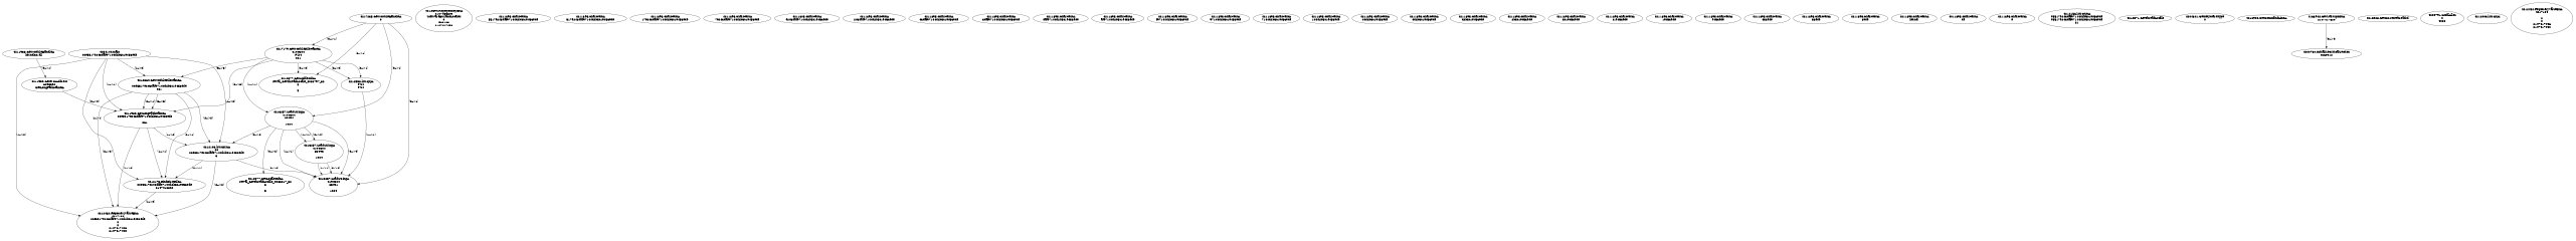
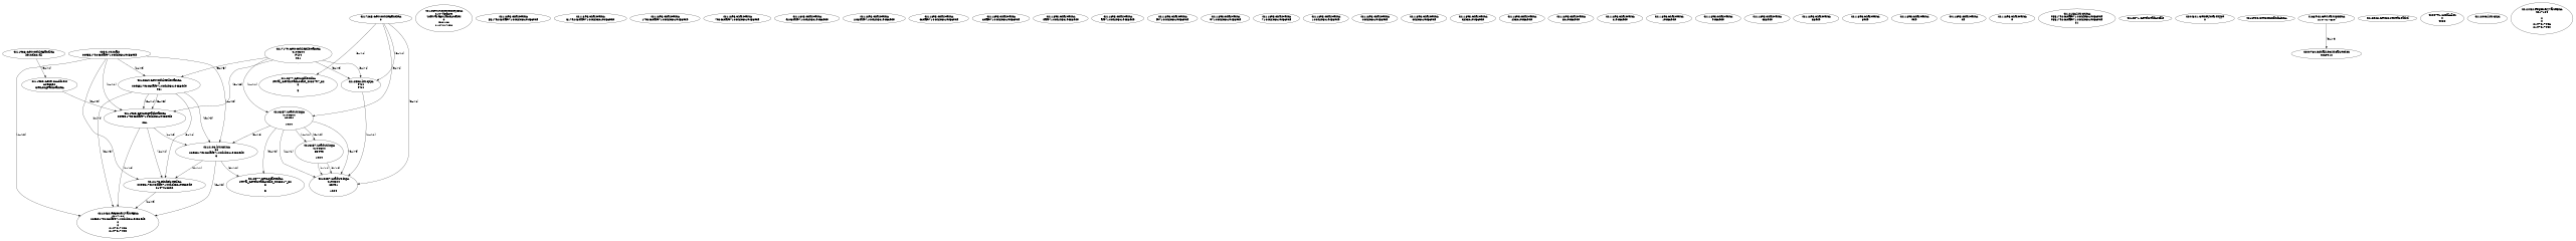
  digraph {
    n1 [label="4254144.main\n00e5517e243daf97144d2b5c1e453ede"]
    n2 [label="4212364.GetModuleFileNameA\n0\n00e5517e243daf97144d2b5c1e453ede\n261"]
    n3 [label="4211985.GetLongPathNameA\n00e5517e243daf97144d2b5c1e453ede\n\n261"]
    n4 [label="4212103.lstrcpynA\n00\n00e5517e243daf97144d2b5c1e453ede\n3"]
    n5 [label="4212175.FindFirstFileA\n00e5517e243daf97144d2b5c1e453ede\n2147416802"]
    n6 [label="4212482.RegQueryValueExA\n4217184\n00e5517e243daf97144d2b5c1e453ede\n0\n0\n2147417446\n2147417440"]
    n7 [label="4212577.GetLocaleInfoA\nretval_GetThreadLocale_4033817_32\n3\n\n5"]
    n8 [label="4217235.GetModuleHandleA\n0"]
    n9 [label="4217179.GetModuleFileNameA\n4194304\nPZM\n261"]
    n10 [label="4213257.LoadStringA\n4194304\n65494\n\n1024"]
    n11 [label="4213257.LoadStringA\n4194304\n65491\n\n1024"]
    n12 [label="4212577.GetLocaleInfoA\nretval_GetThreadLocale_4033797_32\n3\n\n5"]
    n13 [label="4212558.lstrcpyA\nPZM\nPZM"]
    n14 [label="4213257.LoadStringA\n4194304\n65493\n\n1024"]
    n15 [label="4212394.RegOpenKeyExA\n2147483649\nSoftware\Borland\Locales\n0\n983103\n2147417456"]
    n16 [label="4211938.GetModuleHandleA\nkernel32.dll"]
    n17 [label="4211955.GetProcAddress\n6295592\nGetLongPathNameA"]
    n18 [label="4211895.CharNextA\n5517e243daf97144d2b5c1e453ede"]
    n19 [label="4211895.CharNextA\n517e243daf97144d2b5c1e453ede"]
    n20 [label="4211895.CharNextA\n17e243daf97144d2b5c1e453ede"]
    n21 [label="4211895.CharNextA\n7e243daf97144d2b5c1e453ede"]
    n22 [label="4211805.CharNextA\ne243daf97144d2b5c1e453ede"]
    n23 [label="4211895.CharNextA\n243daf97144d2b5c1e453ede"]
    n24 [label="4211895.CharNextA\n43daf97144d2b5c1e453ede"]
    n25 [label="4211895.CharNextA\n3daf97144d2b5c1e453ede"]
    n26 [label="4211895.CharNextA\ndaf97144d2b5c1e453ede"]
    n27 [label="4211895.CharNextA\naf97144d2b5c1e453ede"]
    n28 [label="4211895.CharNextA\nf97144d2b5c1e453ede"]
    n29 [label="4211895.CharNextA\n97144d2b5c1e453ede"]
    n30 [label="4211895.CharNextA\n7144d2b5c1e453ede"]
    n31 [label="4211895.CharNextA\n144d2b5c1e453ede"]
    n32 [label="4211895.CharNextA\n44d2b5c1e453ede"]
    n33 [label="4211895.CharNextA\n4d2b5c1e453ede"]
    n34 [label="4211895.CharNextA\nd2b5c1e453ede"]
    n35 [label="4211895.CharNextA\n2b5c1e453ede"]
    n36 [label="4211895.CharNextA\n5c1e453ede"]
    n37 [label="4211895.CharNextA\nc1e453ede"]
    n38 [label="4211895.CharNextA\n1e453ede"]
    n39 [label="4211895.CharNextA\ne453ede"]
    n40 [label="4211895.CharNextA\n453ede"]
    n41 [label="4211895.CharNextA\n53ede"]
    n42 [label="4211895.CharNextA\n3ede"]
-   n43 [label="4211895.CharNextA\nkernel"]
+   n43 [label="4211895.CharNextA\nede"]
    n44 [label="4011895.CharNextA\nde"]
    n45 [label="4211895.CharNextA\ne"]
    n46 [label="4212156.lstrcpynA\ne5517e243daf97144d2b5c1e453ede\ne5517e243daf97144d2b5c1e453ede\n31"]
    n47 [label="4212571.GetThreadLocale\n"]
    n48 [label="4204841.GetKeyboardType\n0"]
    n49 [label="4216908.GetCommandLineA\n"]
    n50 [label="4168942.GetStartupInfoA\n2147417620"]
    n51 [label="4200730.InitializeCriticalSection\n4260912"]
    n52 [label="4216928.GetCurrentThreadId\n"]
    n53 [label="4200791.LocalAlloc\n0\n4088"]
    n54 [label="4212003.lstrcpyA\n\n"]
    n55 [label="4212482.RegQueryValueExA\n4217184\n\n0\n0\n2147417446\n2147417440"]
    n1 -> n2 [label="(1-->2)"]
    n1 -> n3 [label="(1-->1)"]
    n1 -> n4 [label="(1-->2)"]
    n1 -> n5 [label="(1-->1)"]
    n1 -> n6 [label="(1-->2)"]
    n2 -> n3 [label="(2-->1)"]
    n2 -> n3 [label="(3-->3)"]
    n2 -> n4 [label="(2-->2)"]
    n2 -> n5 [label="(2-->1)"]
    n2 -> n6 [label="(2-->2)"]
    n3 -> n4 [label="(1-->2)"]
    n3 -> n5 [label="(1-->1)"]
    n3 -> n6 [label="(1-->2)"]
    n4 -> n5 [label="(2-->1)"]
    n4 -> n6 [label="(2-->2)"]
-   n4 -> n11 [label="(3-->2)"]
+   n4 -> n7 [label="(3-->2)"]
    n5 -> n6 [label="(1-->2)"]
-   n8 -> n9 [label="(0-->1)"]
+   n8 -> n13 [label="(0-->1)"]
    n8 -> n10 [label="(0-->1)"]
    n8 -> n11 [label="(0-->1)"]
    n8 -> n12 [label="(0-->1)"]
    n9 -> n2 [label="(3-->3)"]
    n9 -> n3 [label="(3-->3)"]
    n9 -> n10 [label="(1-->1)"]
-   n9 -> n12 [label="(0-->2)"]
    n9 -> n13 [label="(2-->1)"]
    n9 -> n13 [label="(2-->2)"]
    n10 -> n4 [label="(0-->3)"]
    n10 -> n7 [label="(0-->2)"]
    n10 -> n11 [label="(1-->1)"]
    n10 -> n11 [label="(4-->4)"]
    n10 -> n14 [label="(1-->1)"]
    n10 -> n14 [label="(4-->4)"]
    n13 -> n11 [label="(1-->1)"]
    n14 -> n11 [label="(1-->1)"]
    n14 -> n11 [label="(4-->4)"]
    n16 -> n17 [label="(0-->1)"]
    n17 -> n3 [label="(0-->0)"]
    n50 -> n51 [label="(0-->0)"]
  }
